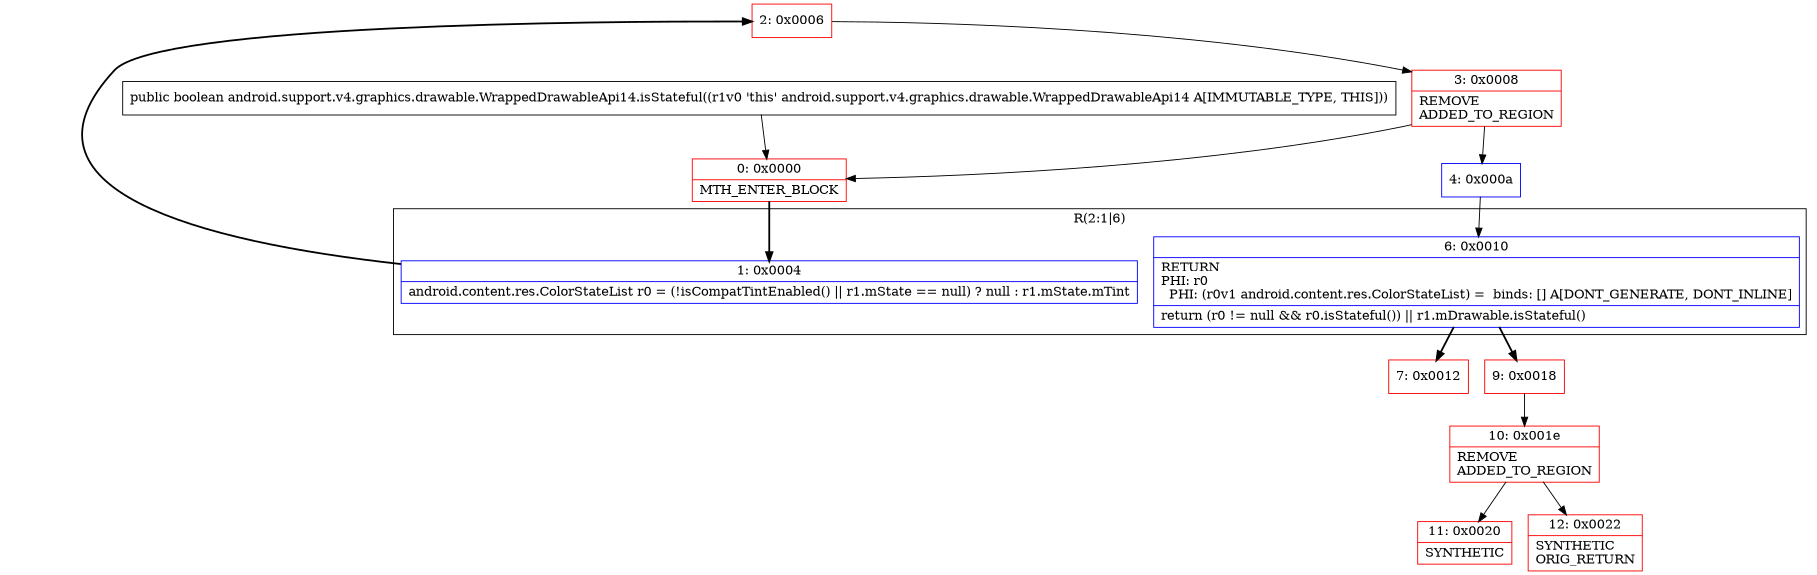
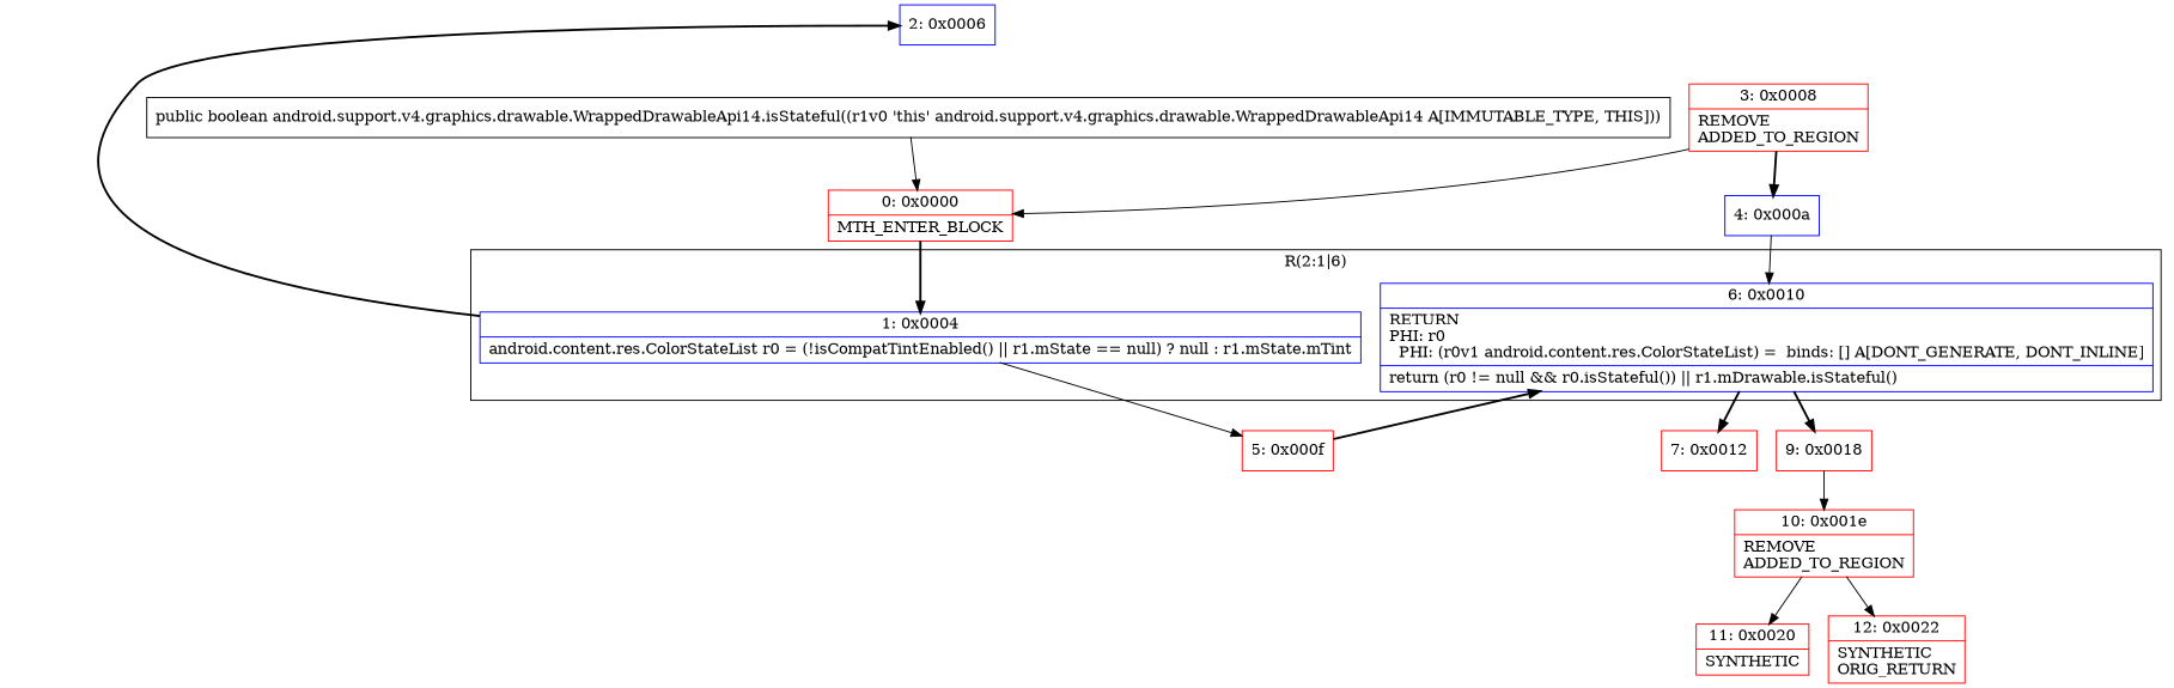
  digraph {
    node [color=red shape=record]
    edge [style=solid]
    n1 [color=blue label="{1\:\ 0x0004|android.content.res.ColorStateList r0 = (!isCompatTintEnabled() \|\| r1.mState == null) ? null : r1.mState.mTint\l}"]
    n2 [color=blue label="{6\:\ 0x0010|RETURN\lPHI: r0 \l  PHI: (r0v1 android.content.res.ColorStateList) =  binds: [] A[DONT_GENERATE, DONT_INLINE]\l|return (r0 != null && r0.isStateful()) \|\| r1.mDrawable.isStateful()\l}"]
-   n3 [label="{2\:\ 0x0006}"]
+   n3 [color=blue label="{2\:\ 0x0006}"]
+   n4 [label="{5\:\ 0x000f}"]
    n5 [label="{7\:\ 0x0012}"]
    n6 [label="{9\:\ 0x0018}"]
    n7 [label="{3\:\ 0x0008|REMOVE\lADDED_TO_REGION\l}"]
    n8 [label="{10\:\ 0x001e|REMOVE\lADDED_TO_REGION\l}"]
    n9 [label="{0\:\ 0x0000|MTH_ENTER_BLOCK\l}"]
    n10 [color=blue label="{4\:\ 0x000a}"]
    n11 [label="{11\:\ 0x0020|SYNTHETIC\l}"]
    n12 [label="{12\:\ 0x0022|SYNTHETIC\lORIG_RETURN\l}"]
    n13 [label="{public boolean android.support.v4.graphics.drawable.WrappedDrawableApi14.isStateful((r1v0 'this' android.support.v4.graphics.drawable.WrappedDrawableApi14 A[IMMUTABLE_TYPE, THIS])) }" color=""]
    subgraph cluster_1 {
      label="R(2:1|6)"
      n1
      n2
    }
    n1 -> n3 [style=bold]
+   n1 -> n4
    n2 -> n5 [style=bold]
    n2 -> n6 [style=bold]
-   n3 -> n7
+   n4 -> n2 [style=bold]
    n6 -> n8
    n7 -> n9
-   n7 -> n10
+   n7 -> n10 [style=bold]
    n8 -> n11
    n8 -> n12
    n9 -> n1 [style=bold]
    n10 -> n2
    n13 -> n9
  }
